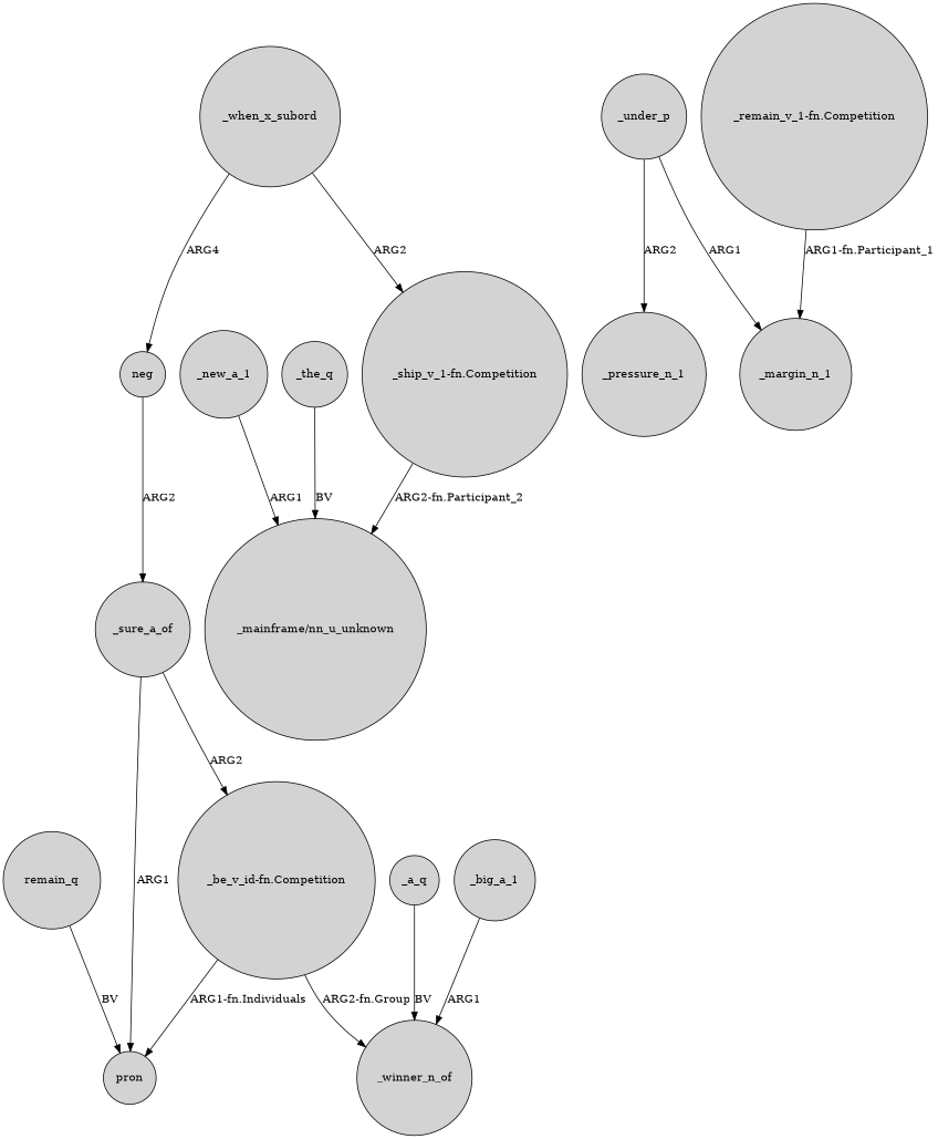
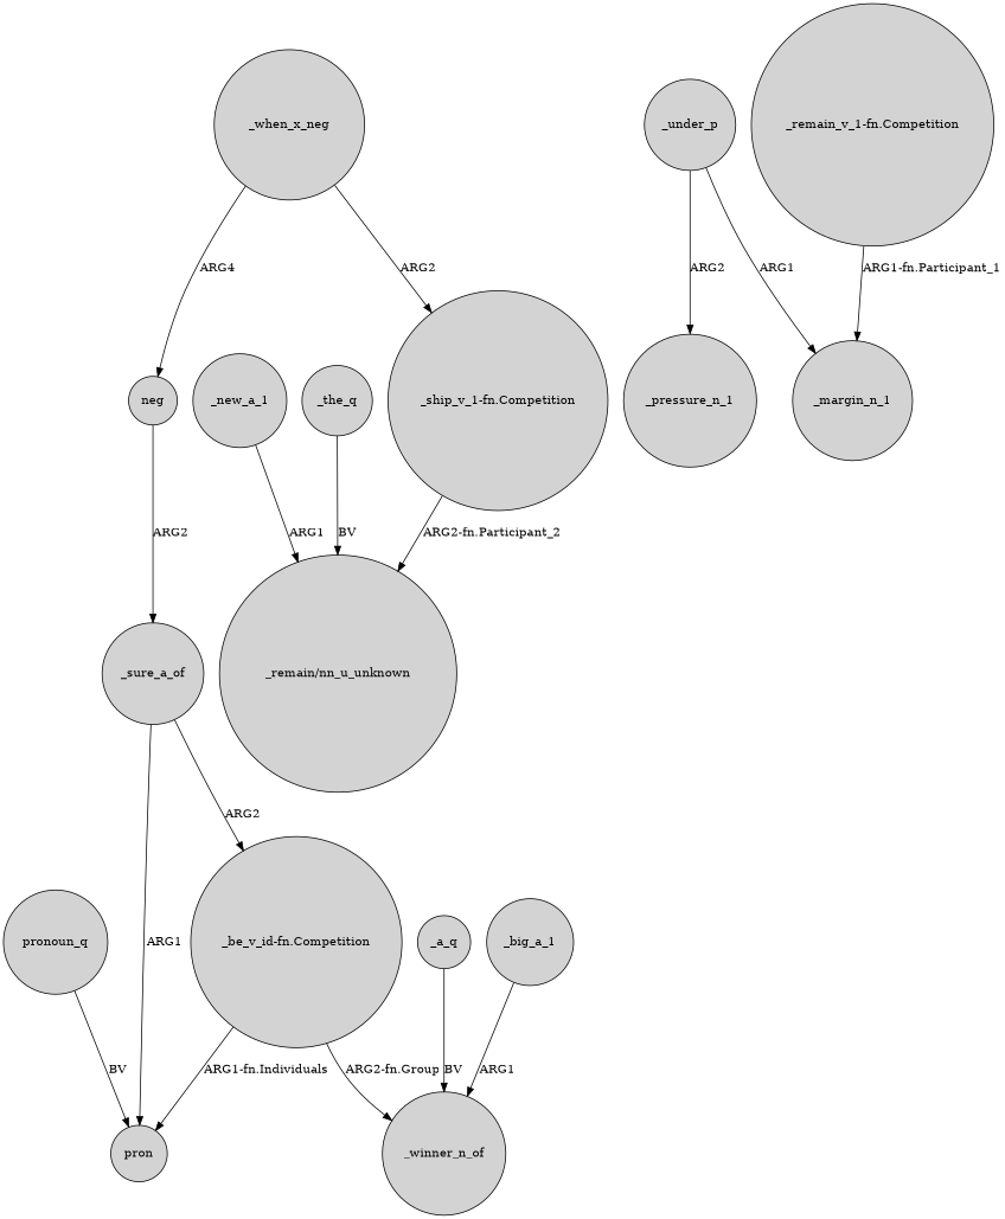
  digraph {
    node [shape=circle style=filled]
    n1 [label="_be_v_id-fn.Competition"]
    pron
    _winner_n_of
    _a_q
    _under_p
    _pressure_n_1
    _margin_n_1
-   _when_x_subord
+   _when_x_subord [label=_when_x_neg]
    neg
    "_ship_v_1-fn.Competition"
    _sure_a_of
-   "_mainframe/nn_u_unknown"
-   pronoun_q [label=remain_q]
+   "_mainframe/nn_u_unknown" [label="_remain/nn_u_unknown"]
+   pronoun_q
    "_remain_v_1-fn.Competition"
    _big_a_1
    _new_a_1
    _the_q
    n1 -> pron [label="ARG1-fn.Individuals"]
    n1 -> _winner_n_of [label="ARG2-fn.Group"]
    _a_q -> _winner_n_of [label=BV]
    _under_p -> _pressure_n_1 [label=ARG2]
    _under_p -> _margin_n_1 [label=ARG1]
    _when_x_subord -> neg [label=ARG4]
    _when_x_subord -> "_ship_v_1-fn.Competition" [label=ARG2]
    neg -> _sure_a_of [label=ARG2]
    "_ship_v_1-fn.Competition" -> "_mainframe/nn_u_unknown" [label="ARG2-fn.Participant_2"]
    _sure_a_of -> n1 [label=ARG2]
    _sure_a_of -> pron [label=ARG1]
    pronoun_q -> pron [label=BV]
    "_remain_v_1-fn.Competition" -> _margin_n_1 [label="ARG1-fn.Participant_1"]
    _big_a_1 -> _winner_n_of [label=ARG1]
    _new_a_1 -> "_mainframe/nn_u_unknown" [label=ARG1]
    _the_q -> "_mainframe/nn_u_unknown" [label=BV]
  }
